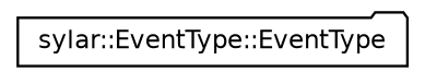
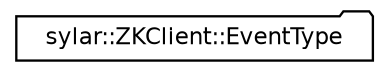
  digraph {
    rankdir=LR
-   n1 [color=black fillcolor=white fontname=Helvetica fontsize=10 height=0.2 label="sylar::EventType::EventType" shape=folder style=filled width=0.4]
+   n1 [color=black fillcolor=white fontname=Helvetica fontsize=10 height=0.2 label="sylar::ZKClient::EventType" shape=folder style=filled width=0.4]
  }
